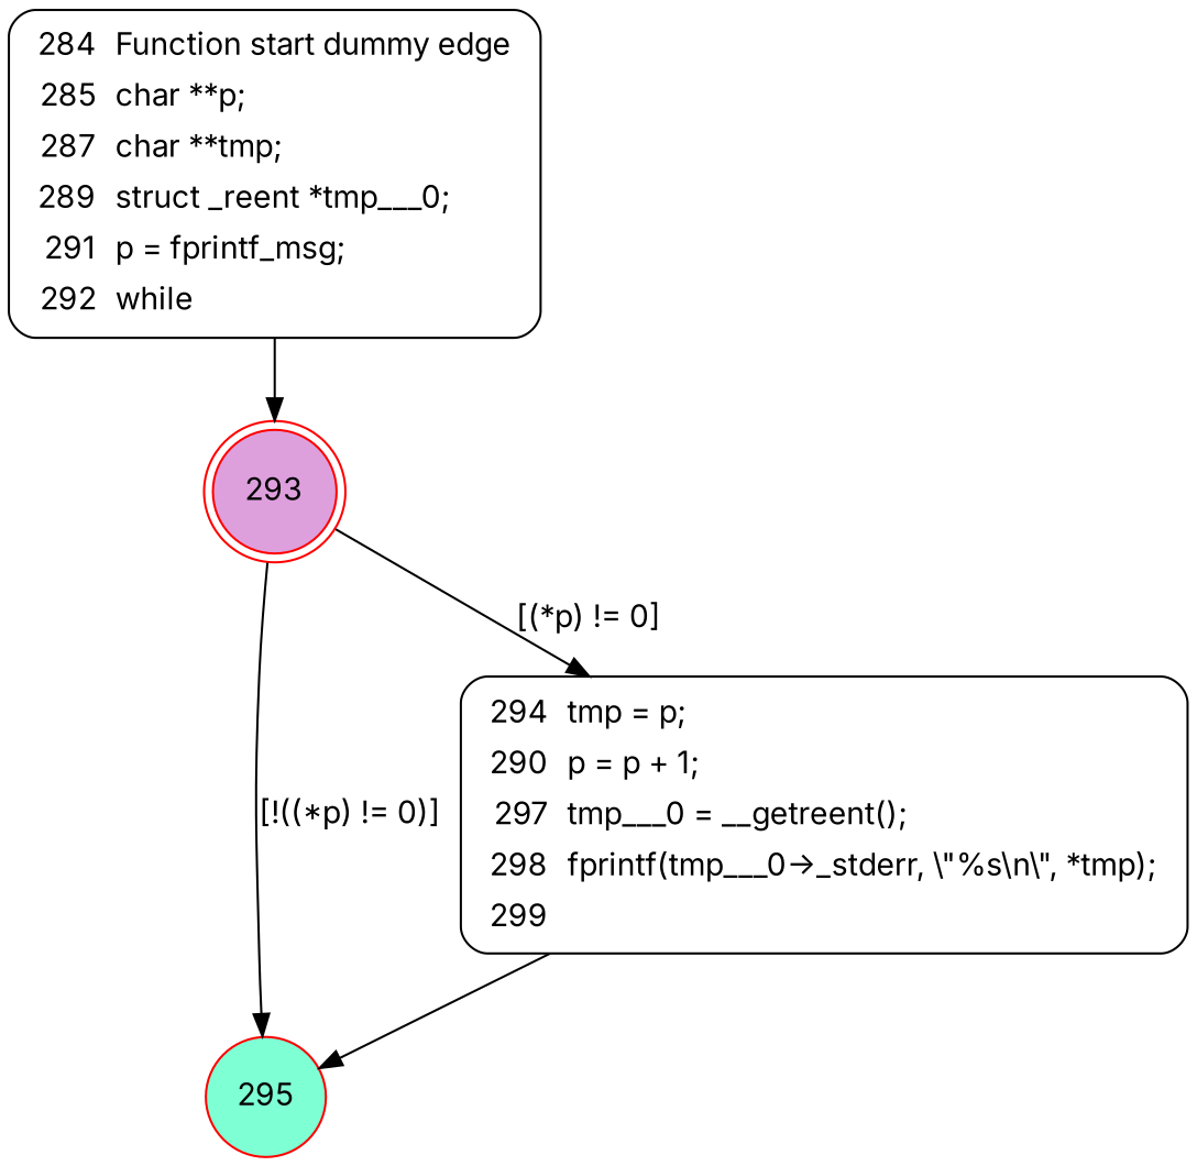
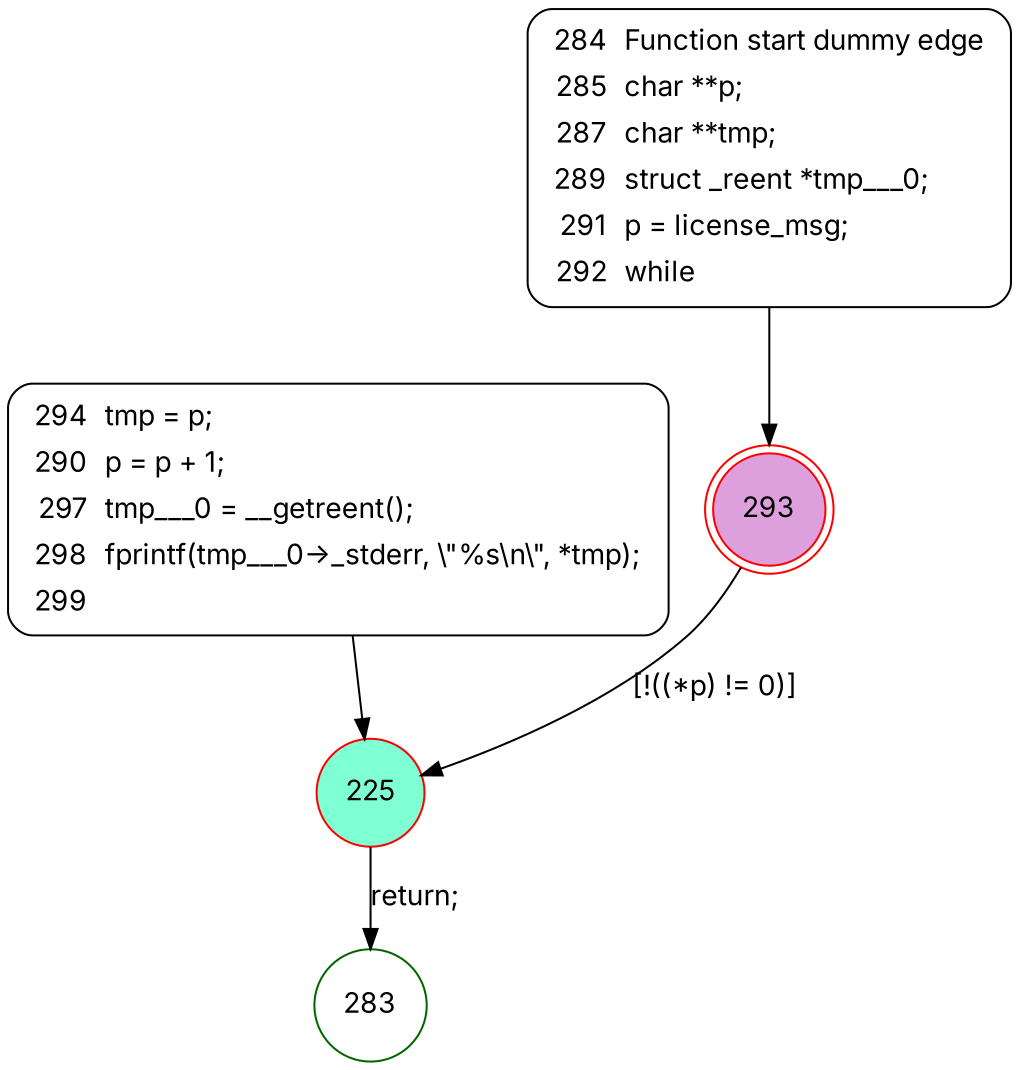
  digraph {
    fontname=Inter
    node [fillcolor=white fontname=Inter shape=circle style=filled]
    edge [fontname=Inter]
    293 [color=red fillcolor=plum shape=doublecircle]
-   295 [color=red fillcolor=aquamarine]
+   295 [color=red fillcolor=aquamarine label=225]
    n3 [label=<<table border="0" cellborder="0" cellpadding="3" bgcolor="white"><tr><td align="right">294</td><td align="left">tmp = p;</td></tr><tr><td align="right">290</td><td align="left">p = p + 1;</td></tr><tr><td align="right">297</td><td align="left">tmp___0 = __getreent();</td></tr><tr><td align="right">298</td><td align="left">fprintf(tmp___0-&gt;_stderr, \"%s\n\", *tmp);</td></tr><tr><td align="right">299</td><td align="left"></td></tr></table>> penwidth=1 shape=Mrecord style="filled,bold"]
-   n5 [label=<<table border="0" cellborder="0" cellpadding="3" bgcolor="white"><tr><td align="right">284</td><td align="left">Function start dummy edge</td></tr><tr><td align="right">285</td><td align="left">char **p;</td></tr><tr><td align="right">287</td><td align="left">char **tmp;</td></tr><tr><td align="right">289</td><td align="left">struct _reent *tmp___0;</td></tr><tr><td align="right">291</td><td align="left">p = fprintf_msg;</td></tr><tr><td align="right">292</td><td align="left">while</td></tr></table>> penwidth=1 shape=Mrecord style="filled,bold"]
+   283 [color=darkgreen]
+   n5 [label=<<table border="0" cellborder="0" cellpadding="3" bgcolor="white"><tr><td align="right">284</td><td align="left">Function start dummy edge</td></tr><tr><td align="right">285</td><td align="left">char **p;</td></tr><tr><td align="right">287</td><td align="left">char **tmp;</td></tr><tr><td align="right">289</td><td align="left">struct _reent *tmp___0;</td></tr><tr><td align="right">291</td><td align="left">p = license_msg;</td></tr><tr><td align="right">292</td><td align="left">while</td></tr></table>> penwidth=1 shape=Mrecord style="filled,bold"]
    293 -> 295 [label="[!((*p) != 0)]"]
-   293 -> n3 [label="[(*p) != 0]"]
+   295 -> 283 [label="return;"]
    n3 -> 295
    n5 -> 293
  }
